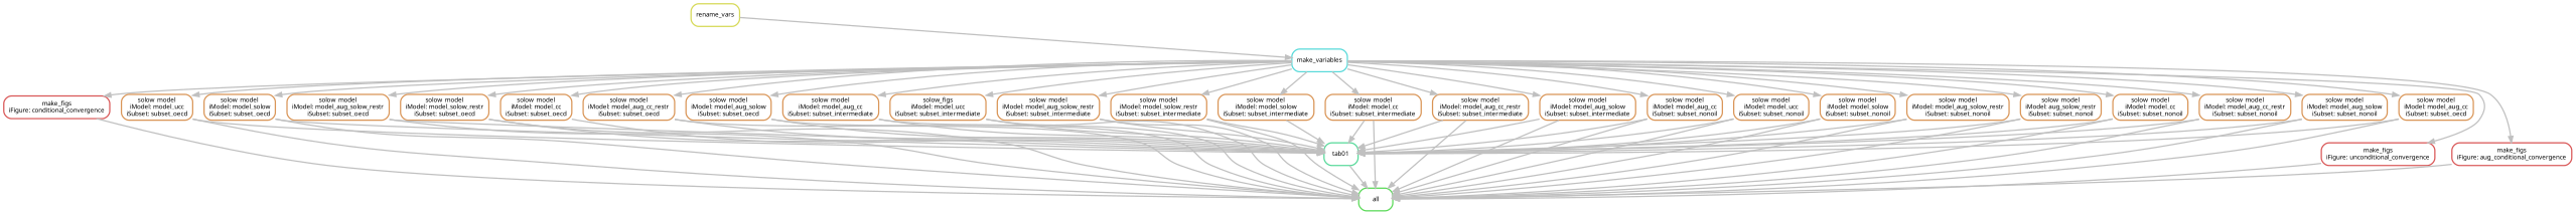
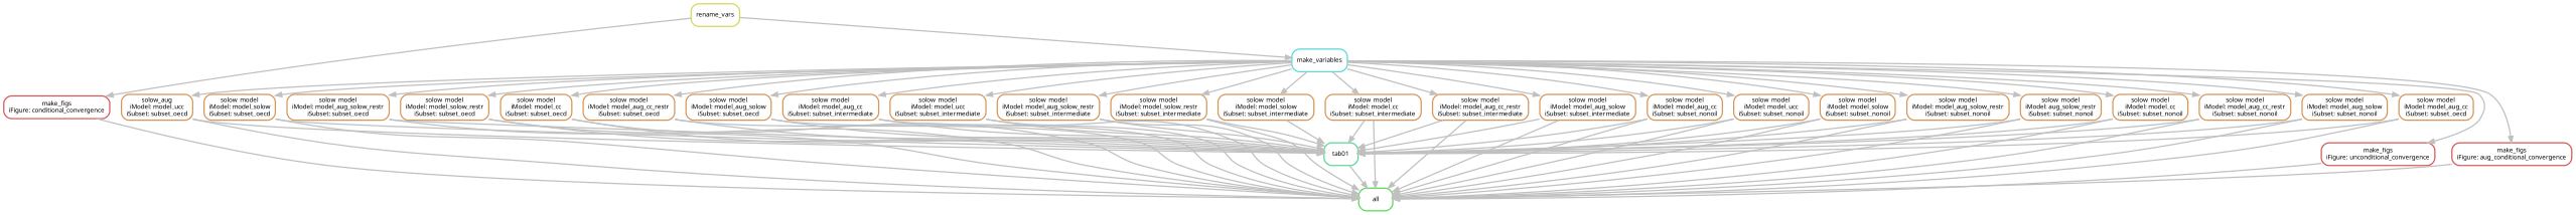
  digraph {
    bgcolor=white
    node [color="0.08 0.6 0.85" fontname=sans fontsize=10 penwidth=2 shape=box style=rounded]
    edge [color=grey penwidth=2]
    n1 [color="0.33 0.6 0.85" label=all]
    n2 [color="0.00 0.6 0.85" label="make_figs\niFigure: unconditional_convergence"]
    n3 [color="0.50 0.6 0.85" label=make_variables]
    n4 [color="0.00 0.6 0.85" label="make_figs\niFigure: aug_conditional_convergence"]
    n5 [color="0.00 0.6 0.85" label="make_figs\niFigure: conditional_convergence"]
    n6 [label="solow_model\niModel: model_aug_cc\niSubset: subset_oecd"]
-   n7 [label="solow_model\niModel: model_ucc\niSubset: subset_oecd"]
+   n7 [label="solow_aug\niModel: model_ucc\niSubset: subset_oecd"]
    n8 [label="solow_model\niModel: model_solow\niSubset: subset_oecd"]
    n9 [label="solow_model\niModel: model_aug_solow_restr\niSubset: subset_oecd"]
    n10 [label="solow_model\niModel: model_solow_restr\niSubset: subset_oecd"]
    n11 [label="solow_model\niModel: model_cc\niSubset: subset_oecd"]
    n12 [label="solow_model\niModel: model_aug_cc_restr\niSubset: subset_oecd"]
    n13 [label="solow_model\niModel: model_aug_solow\niSubset: subset_oecd"]
    n14 [label="solow_model\niModel: model_aug_cc\niSubset: subset_intermediate"]
-   n15 [label="solow_figs\niModel: model_ucc\niSubset: subset_intermediate"]
+   n15 [label="solow_model\niModel: model_ucc\niSubset: subset_intermediate"]
    n16 [label="solow_model\niModel: model_solow\niSubset: subset_intermediate"]
    n17 [label="solow_model\niModel: model_aug_solow_restr\niSubset: subset_intermediate"]
    n18 [label="solow_model\niModel: model_solow_restr\niSubset: subset_intermediate"]
    n19 [label="solow_model\niModel: model_cc\niSubset: subset_intermediate"]
    n20 [label="solow_model\niModel: model_aug_cc_restr\niSubset: subset_intermediate"]
    n21 [label="solow_model\niModel: model_aug_solow\niSubset: subset_intermediate"]
    n22 [label="solow_model\niModel: model_aug_cc\niSubset: subset_nonoil"]
    n23 [label="solow_model\niModel: model_ucc\niSubset: subset_nonoil"]
    n24 [label="solow_model\niModel: model_solow\niSubset: subset_nonoil"]
    n25 [label="solow_model\niModel: model_aug_solow_restr\niSubset: subset_nonoil"]
    n26 [label="solow_model\niModel: aug_solow_restr\niSubset: subset_nonoil"]
    n27 [label="solow_model\niModel: model_cc\niSubset: subset_nonoil"]
    n28 [label="solow_model\niModel: model_aug_cc_restr\niSubset: subset_nonoil"]
    n29 [label="solow_model\niModel: model_aug_solow\niSubset: subset_nonoil"]
    n30 [color="0.42 0.6 0.85" label=tab01]
    n31 [color="0.17 0.6 0.85" label=rename_vars]
    n2 -> n1
    n3 -> n2
    n3 -> n4
-   n3 -> n5
+   n31 -> n5
    n3 -> n6
    n3 -> n7
    n3 -> n8
    n3 -> n9
    n3 -> n10
    n3 -> n11
    n3 -> n12
    n3 -> n13
    n3 -> n14
    n3 -> n15
    n3 -> n16
    n3 -> n17
    n3 -> n18
    n3 -> n19
    n3 -> n20
    n3 -> n21
    n3 -> n22
    n3 -> n23
    n3 -> n24
    n3 -> n25
    n3 -> n26
    n3 -> n27
    n3 -> n28
    n3 -> n29
    n4 -> n1
    n5 -> n1
    n6 -> n1
    n6 -> n30
    n7 -> n1
    n7 -> n30
    n8 -> n1
    n8 -> n30
    n9 -> n1
    n9 -> n30
    n10 -> n1
    n10 -> n30
+   n11 -> n1
    n11 -> n30
    n12 -> n1
    n12 -> n30
    n13 -> n1
    n13 -> n30
    n14 -> n1
    n14 -> n30
    n15 -> n1
    n15 -> n30
    n16 -> n30
    n17 -> n1
    n17 -> n30
    n18 -> n1
    n18 -> n30
    n19 -> n1
    n19 -> n30
    n20 -> n1
    n20 -> n30
    n21 -> n1
    n21 -> n30
    n22 -> n1
    n22 -> n30
    n23 -> n1
    n23 -> n30
    n24 -> n1
    n24 -> n30
    n25 -> n1
    n25 -> n30
    n26 -> n1
    n26 -> n30
    n27 -> n1
    n27 -> n30
    n28 -> n1
    n28 -> n30
    n29 -> n1
    n29 -> n30
    n30 -> n1
    n31 -> n3
  }
